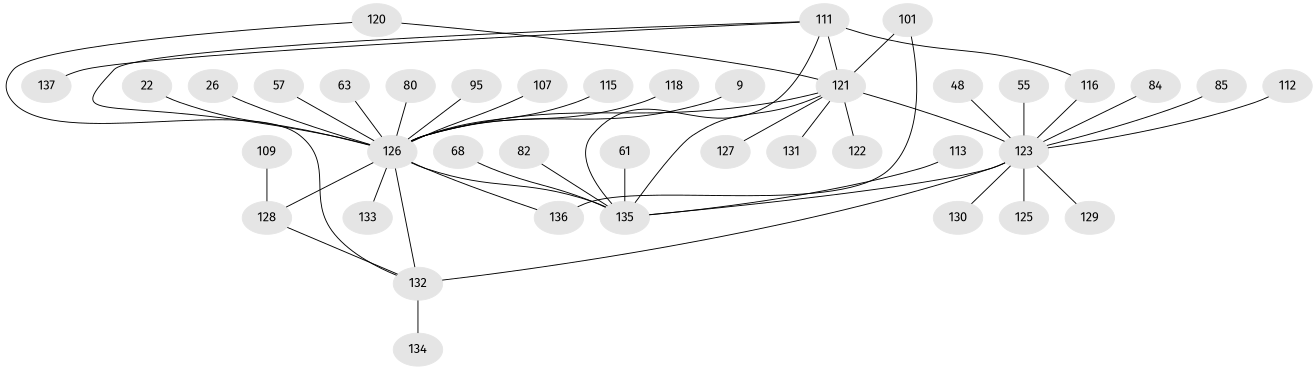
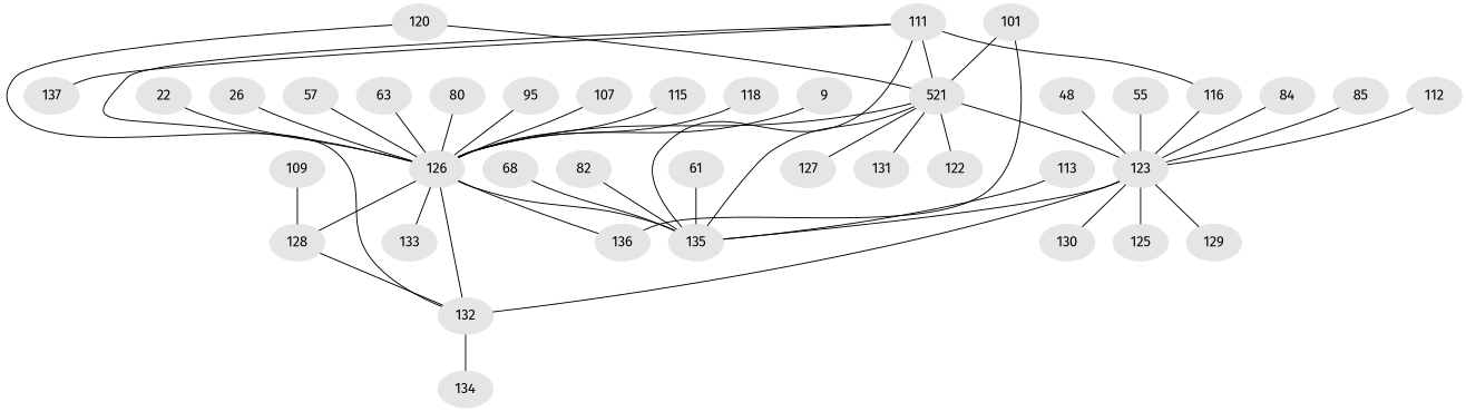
  graph {
    fontname="Fira Sans"
    node [color=gray90 fontname="Fira Sans" style=filled]
    edge [fontname="Fira Sans"]
    126 [super="+124+89"]
    135 [super="+78+87+6+117"]
    136 [super="+70+73"]
    128 [super="+30+12+119+94"]
    132 [super="+54+66+69"]
    133 [super="+93"]
    9
    22
    26
    123 [super="+29+62+114+45+42+100+79"]
    125
    129
    130 [super="+104"]
    48
    55
    57
    61 [super="+24"]
    63
    68
    80
-   121 [super="+92+110+76"]
+   121 [super="+92+110+76" label=521]
    122
    127
    131
    82
    84
    85
    95
    101 [super="+71+99"]
    107
    109 [super="+98"]
    111 [super="+77+88"]
    116
    137
    112 [super="+11"]
    113
    115
    118 [super="+96"]
    120 [super="+52+74+108"]
    134 [super="+86"]
    126 -- 135 [weight=4]
    126 -- 136
    126 -- 128 [weight=3]
    126 -- 132 [weight=2]
    126 -- 133
    128 -- 132
    132 -- 134
    9 -- 126
    22 -- 126
    26 -- 126
    123 -- 135 [weight=2]
    123 -- 132 [weight=2]
    123 -- 125
    123 -- 129
    123 -- 130
    48 -- 123
    55 -- 123
    57 -- 126
    61 -- 135 [weight=2]
    63 -- 126
    68 -- 135
    80 -- 126
    121 -- 126
    121 -- 135 [weight=3]
    121 -- 123 [weight=4]
    121 -- 122
    121 -- 127
    121 -- 131
    82 -- 135
    84 -- 123
    85 -- 123
    95 -- 126
    101 -- 136 [weight=2]
    101 -- 121
    107 -- 126
    109 -- 128
    111 -- 126
    111 -- 135
    111 -- 121 [weight=2]
    111 -- 116
    111 -- 137
    116 -- 123
    112 -- 123
    113 -- 135
    115 -- 126
    118 -- 126
    120 -- 132
    120 -- 121
  }
